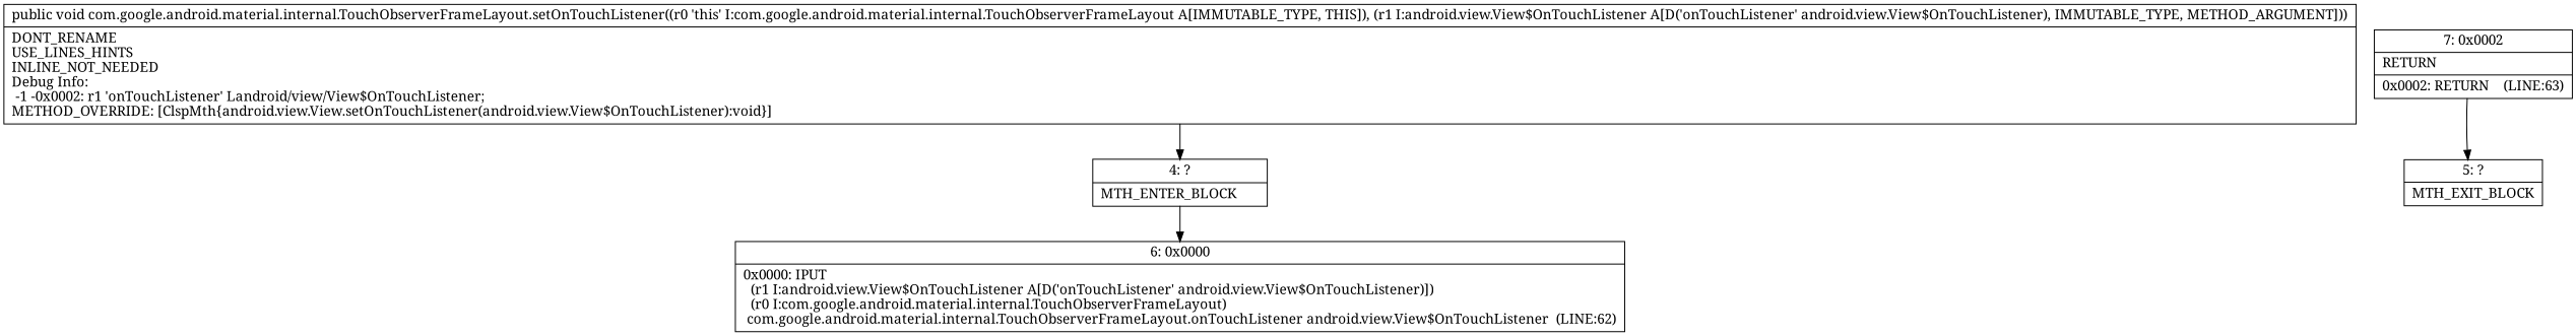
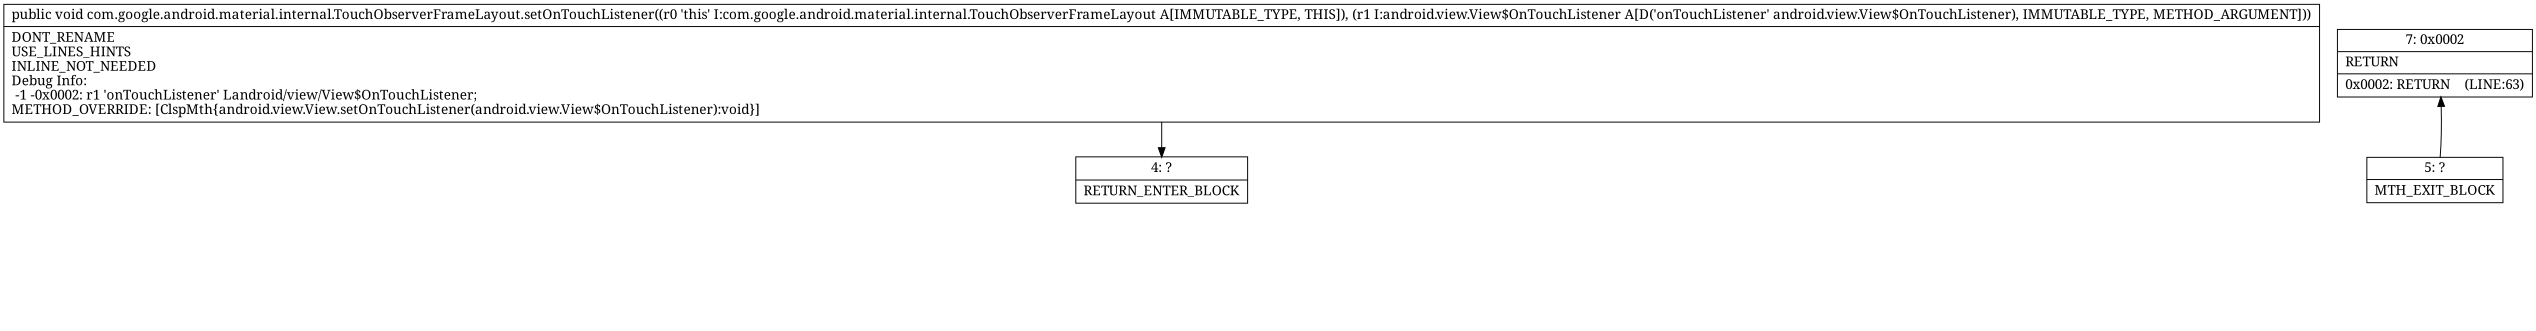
  digraph {
    fontname="Noto Serif"
    node [fontname="Noto Serif" shape=record]
    edge [fontname="Noto Serif"]
-   n1 [label="{4\:\ ?|MTH_ENTER_BLOCK\l}"]
-   n2 [label="{6\:\ 0x0000|0x0000: IPUT  \l  (r1 I:android.view.View$OnTouchListener A[D('onTouchListener' android.view.View$OnTouchListener)])\l  (r0 I:com.google.android.material.internal.TouchObserverFrameLayout)\l com.google.android.material.internal.TouchObserverFrameLayout.onTouchListener android.view.View$OnTouchListener  (LINE:62)\l}"]
+   n1 [label="{4\:\ ?|RETURN_ENTER_BLOCK\l}"]
    n3 [label="{7\:\ 0x0002|RETURN\l|0x0002: RETURN    (LINE:63)\l}"]
    n4 [label="{5\:\ ?|MTH_EXIT_BLOCK\l}"]
    n5 [label="{public void com.google.android.material.internal.TouchObserverFrameLayout.setOnTouchListener((r0 'this' I:com.google.android.material.internal.TouchObserverFrameLayout A[IMMUTABLE_TYPE, THIS]), (r1 I:android.view.View$OnTouchListener A[D('onTouchListener' android.view.View$OnTouchListener), IMMUTABLE_TYPE, METHOD_ARGUMENT]))  | DONT_RENAME\lUSE_LINES_HINTS\lINLINE_NOT_NEEDED\lDebug Info:\l  \-1 \-0x0002: r1 'onTouchListener' Landroid\/view\/View$OnTouchListener;\lMETHOD_OVERRIDE: [ClspMth\{android.view.View.setOnTouchListener(android.view.View$OnTouchListener):void\}]\l}"]
-   n1 -> n2
-   n3 -> n4
+   n4 -> n3
    n5 -> n1
  }
